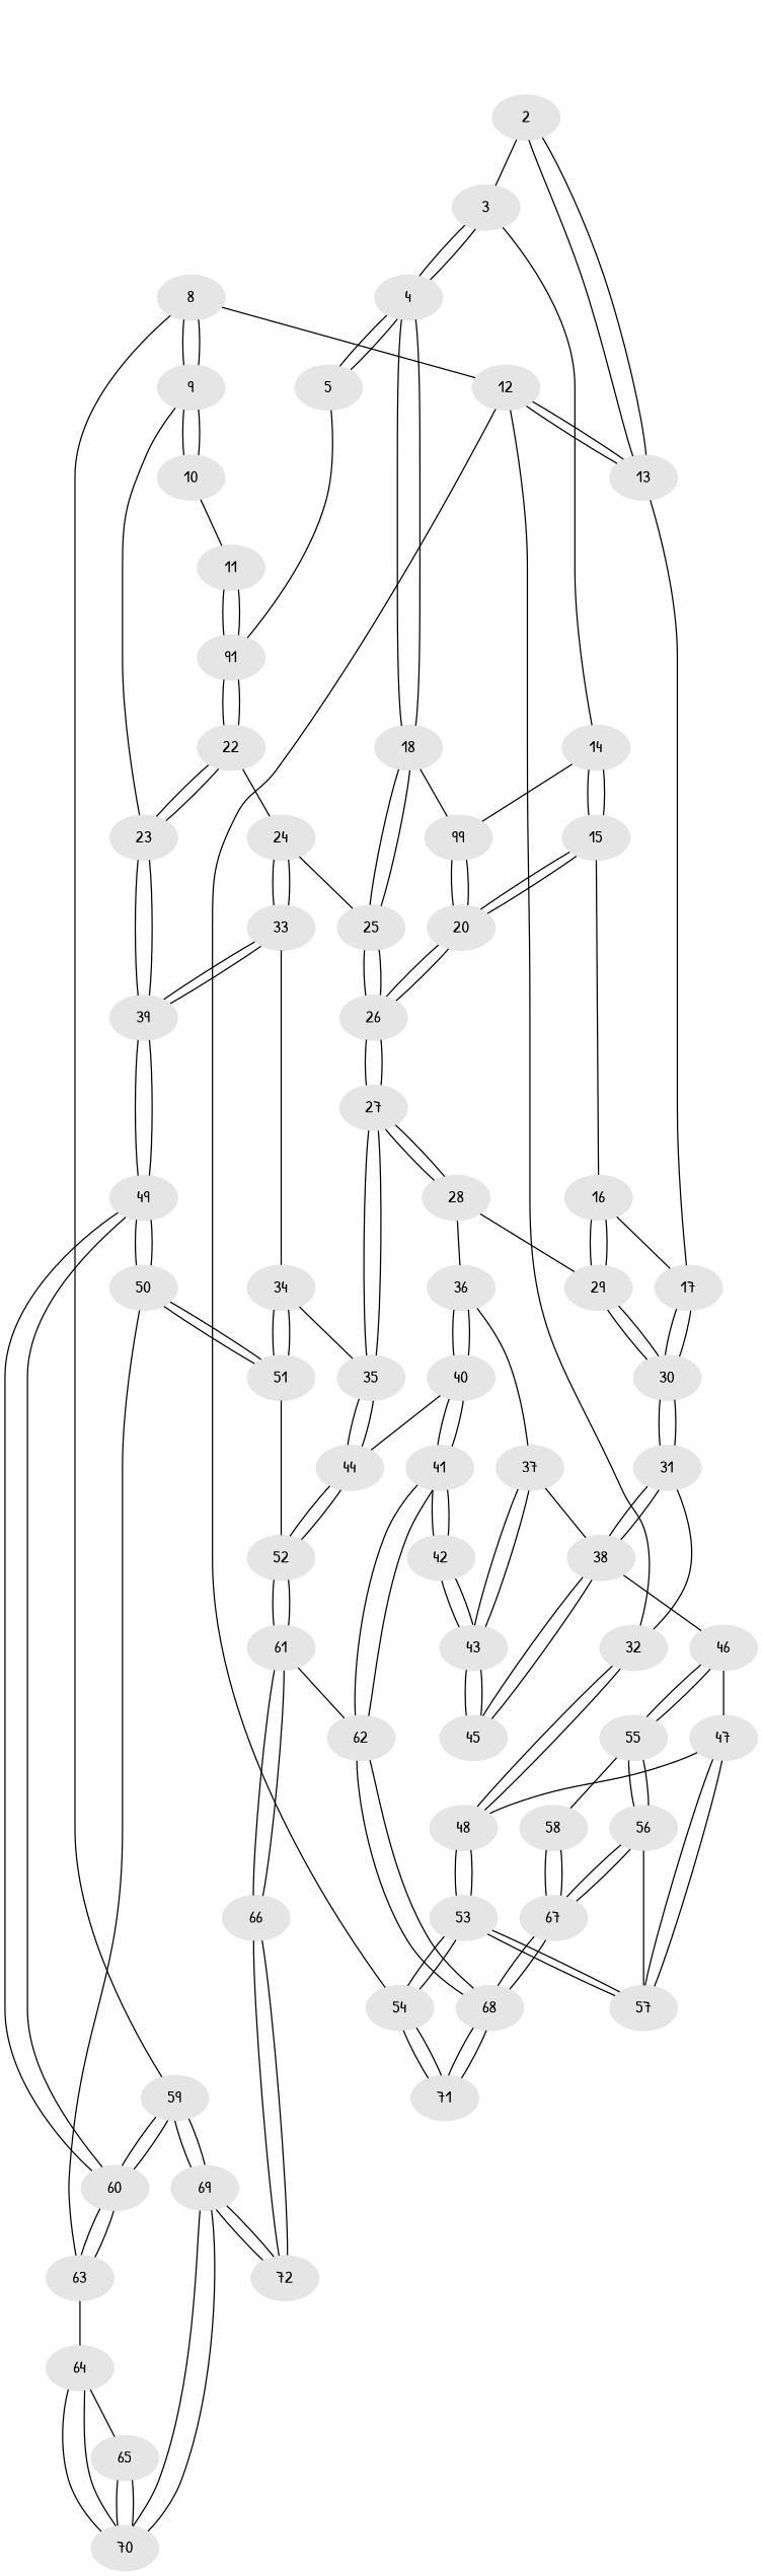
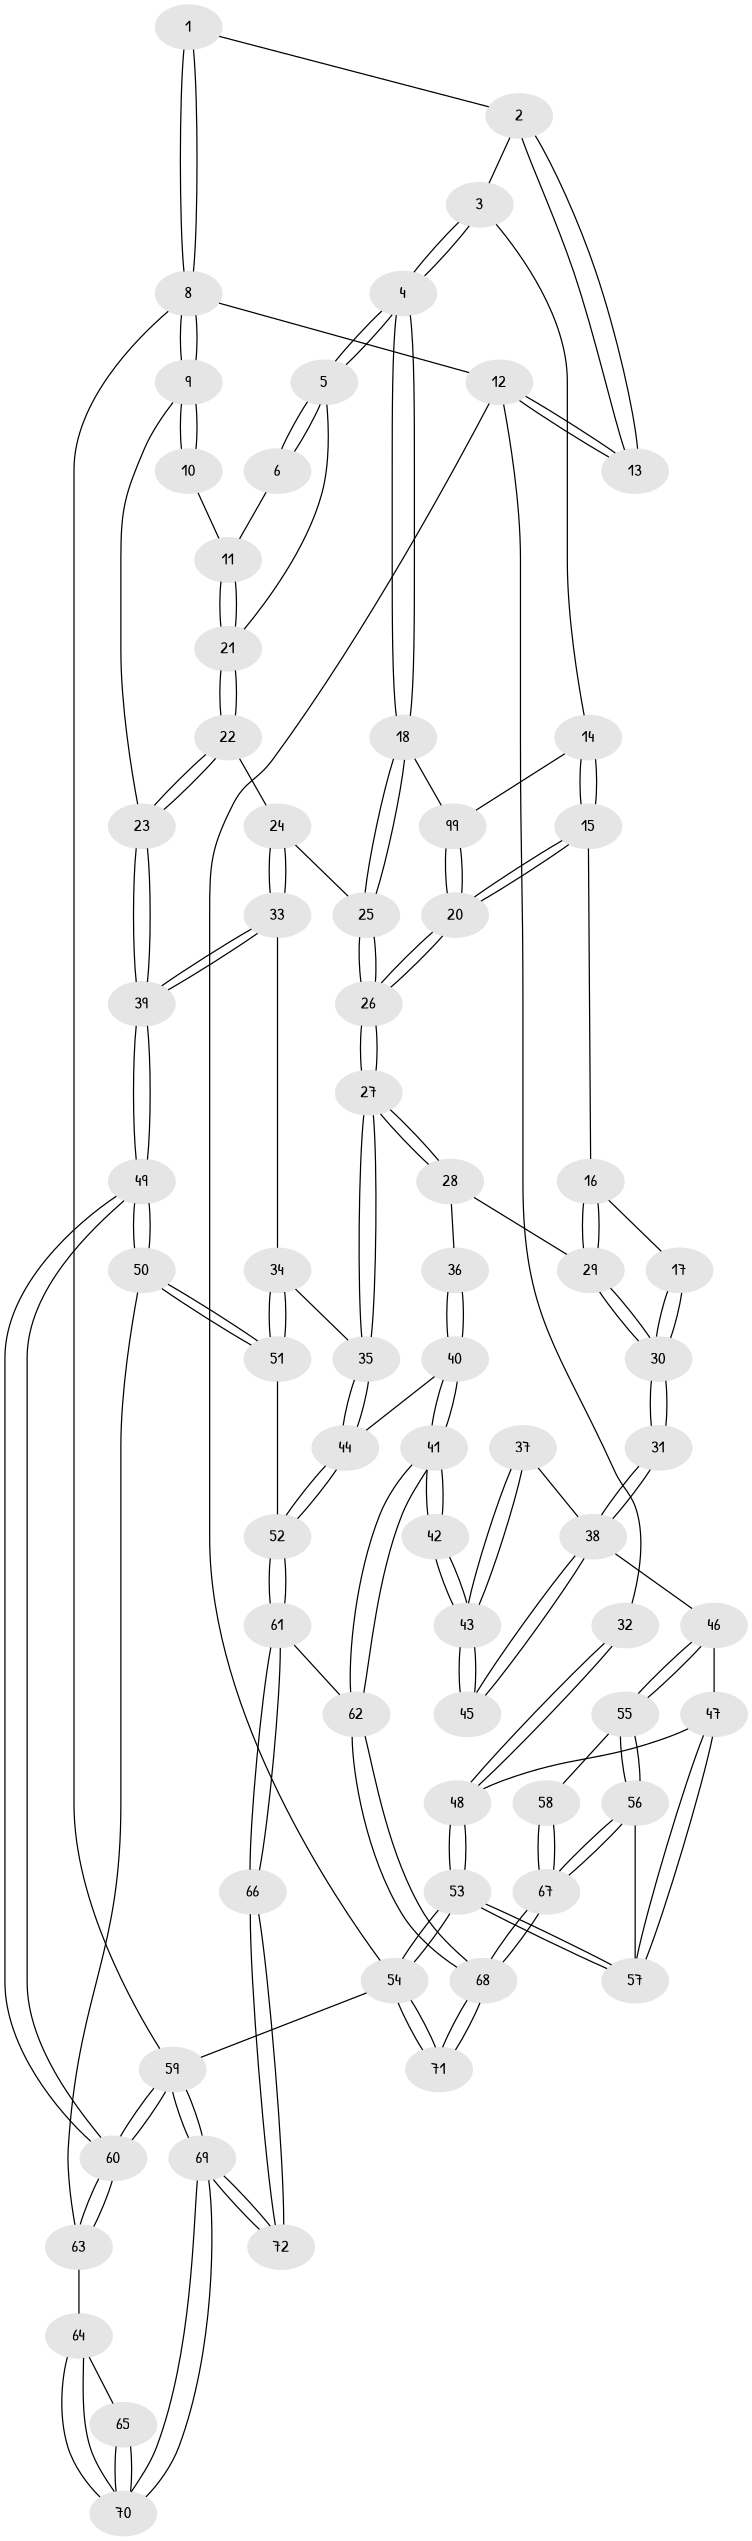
  graph {
    fontname="Patrick Hand"
    node [color=gray90 fontname="Patrick Hand" style=filled]
    edge [fontname="Patrick Hand"]
+   1
    2
    8
    3
    13
    9
    12
    59
    4
    14
    17
    5
    18
    15
    n15 [label=99]
-   21 [label=91]
+   6
+   21
    25
    11
    22
    10
    23
    32
    54
    60
    69
    39
    48
    71
    30
    16
    20
    29
    26
    31
    27
    24
    33
    49
    34
    28
    35
    36
    44
    37
    40
    38
    45
    46
    53
    51
    52
    43
    41
    50
    42
    62
    68
    58
    67
    61
    47
    55
    57
    56
    63
    64
    66
    70
    72
    65
+   1 -- 2
+   1 -- 8
+   1 -- 8
    2 -- 3
    2 -- 13
    2 -- 13
    8 -- 9
    8 -- 9
    8 -- 12
    8 -- 59
    3 -- 4
    3 -- 4
    3 -- 14
-   13 -- 17
    9 -- 10
    9 -- 10
    9 -- 23
    12 -- 13
    12 -- 13
    12 -- 32
    12 -- 54
    59 -- 60
    59 -- 60
    59 -- 69
    59 -- 69
    4 -- 5
    4 -- 5
    4 -- 18
    4 -- 18
    14 -- 15
    14 -- 15
    14 -- n15
    17 -- 30
    17 -- 30
+   5 -- 6
+   5 -- 6
    5 -- 21
    18 -- n15
    18 -- 25
    18 -- 25
    15 -- 16
    15 -- 20
    15 -- 20
    n15 -- 20
    n15 -- 20
+   6 -- 11
    21 -- 22
    21 -- 22
    25 -- 26
    25 -- 26
    11 -- 21
    11 -- 21
    22 -- 23
    22 -- 23
    22 -- 24
    10 -- 11
    23 -- 39
    23 -- 39
    32 -- 48
    32 -- 48
+   54 -- 59
    54 -- 71
    54 -- 71
    60 -- 63
    60 -- 63
    69 -- 70
    69 -- 70
    69 -- 72
    69 -- 72
    39 -- 49
    39 -- 49
    48 -- 53
    48 -- 53
    30 -- 31
    30 -- 31
    16 -- 17
    16 -- 29
    16 -- 29
    20 -- 26
    20 -- 26
    29 -- 30
    29 -- 30
    26 -- 27
    26 -- 27
-   31 -- 32
    31 -- 38
    31 -- 38
    27 -- 28
    27 -- 28
    27 -- 35
    27 -- 35
    24 -- 25
    24 -- 33
    24 -- 33
    33 -- 39
    33 -- 39
    33 -- 34
    49 -- 60
    49 -- 60
    49 -- 50
    49 -- 50
    34 -- 35
    34 -- 51
    34 -- 51
    28 -- 29
    28 -- 36
    35 -- 44
    35 -- 44
-   36 -- 37
    36 -- 40
    36 -- 40
    44 -- 52
    44 -- 52
    37 -- 38
    37 -- 43
    37 -- 43
    40 -- 44
    40 -- 41
    40 -- 41
    38 -- 45
    38 -- 45
    38 -- 46
    46 -- 47
    46 -- 55
    46 -- 55
    53 -- 54
    53 -- 54
    53 -- 57
    53 -- 57
    51 -- 52
    52 -- 61
    52 -- 61
    43 -- 45
    43 -- 45
    41 -- 42
    41 -- 42
    41 -- 62
    41 -- 62
    50 -- 51
    50 -- 51
    50 -- 63
    42 -- 43
    42 -- 43
    62 -- 68
    62 -- 68
    68 -- 71
    68 -- 71
    58 -- 67
    58 -- 67
    67 -- 68
    67 -- 68
    61 -- 62
    61 -- 66
    61 -- 66
    47 -- 48
    47 -- 57
    47 -- 57
    55 -- 58
    55 -- 56
    55 -- 56
    56 -- 67
    56 -- 67
    56 -- 57
    63 -- 64
    64 -- 70
    64 -- 70
    64 -- 65
    66 -- 72
    66 -- 72
    65 -- 70
    65 -- 70
  }
